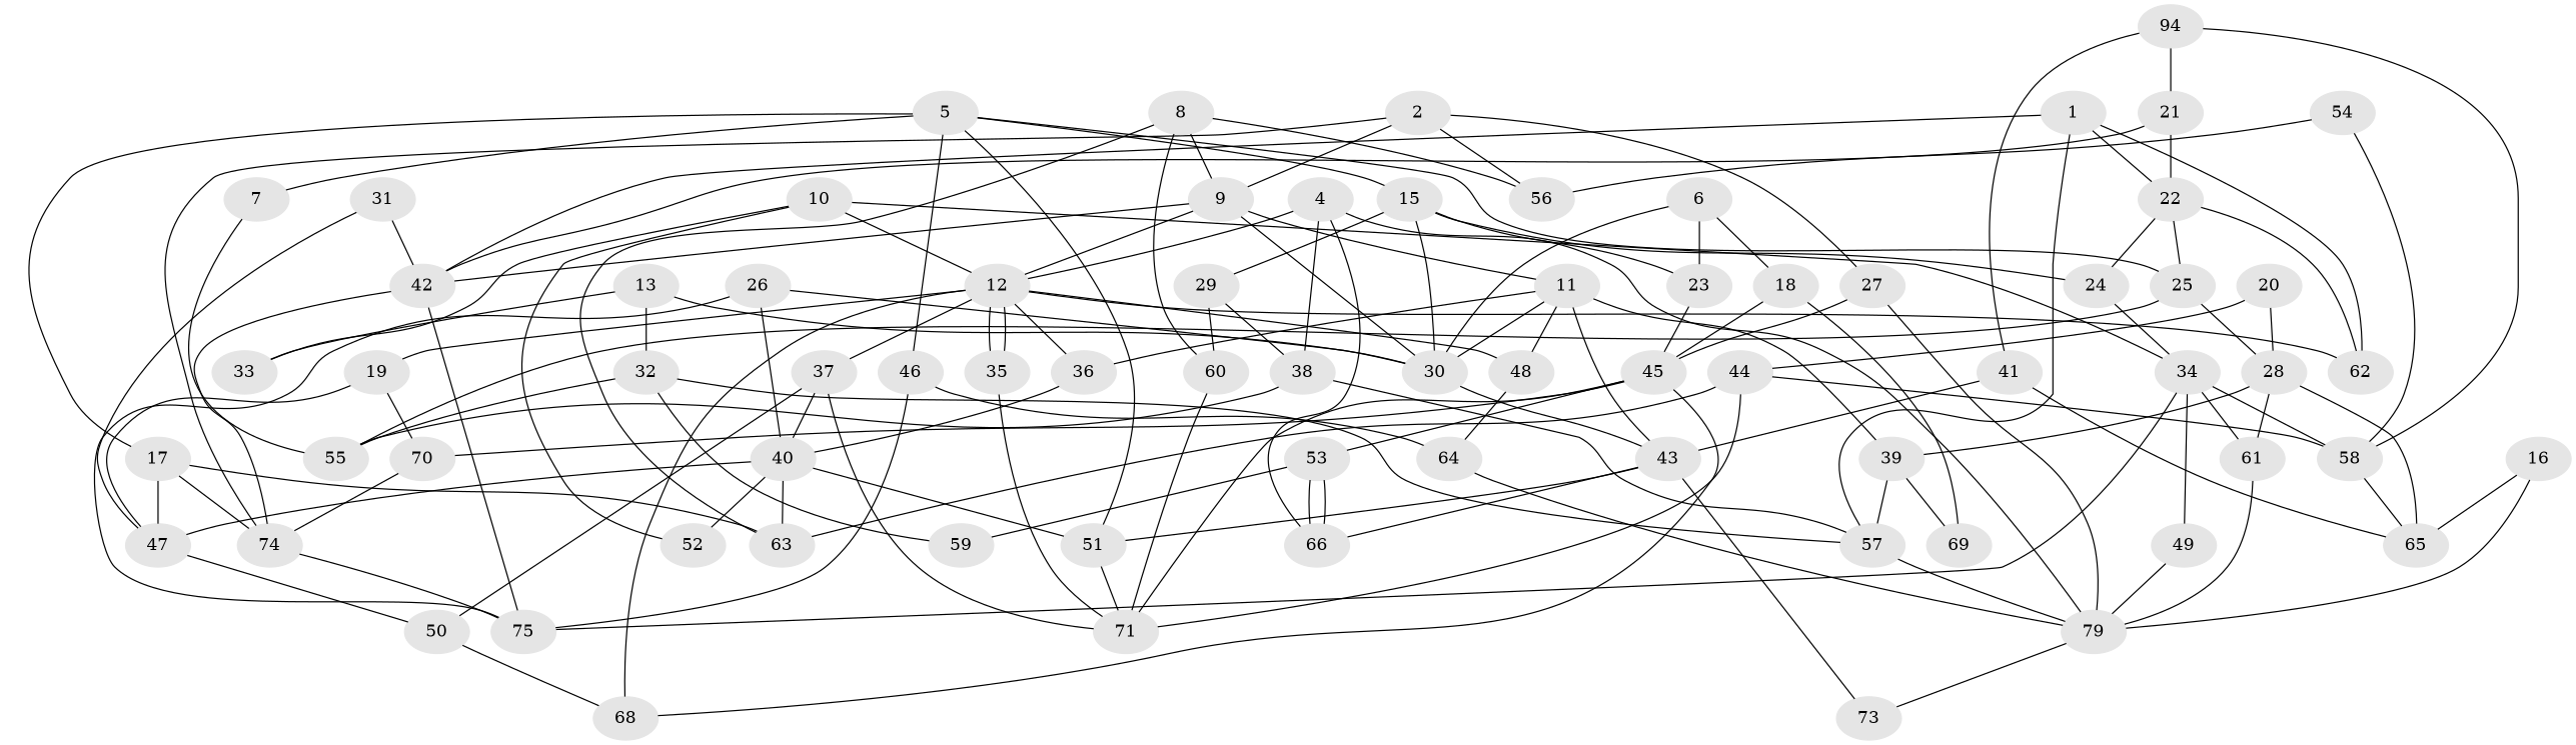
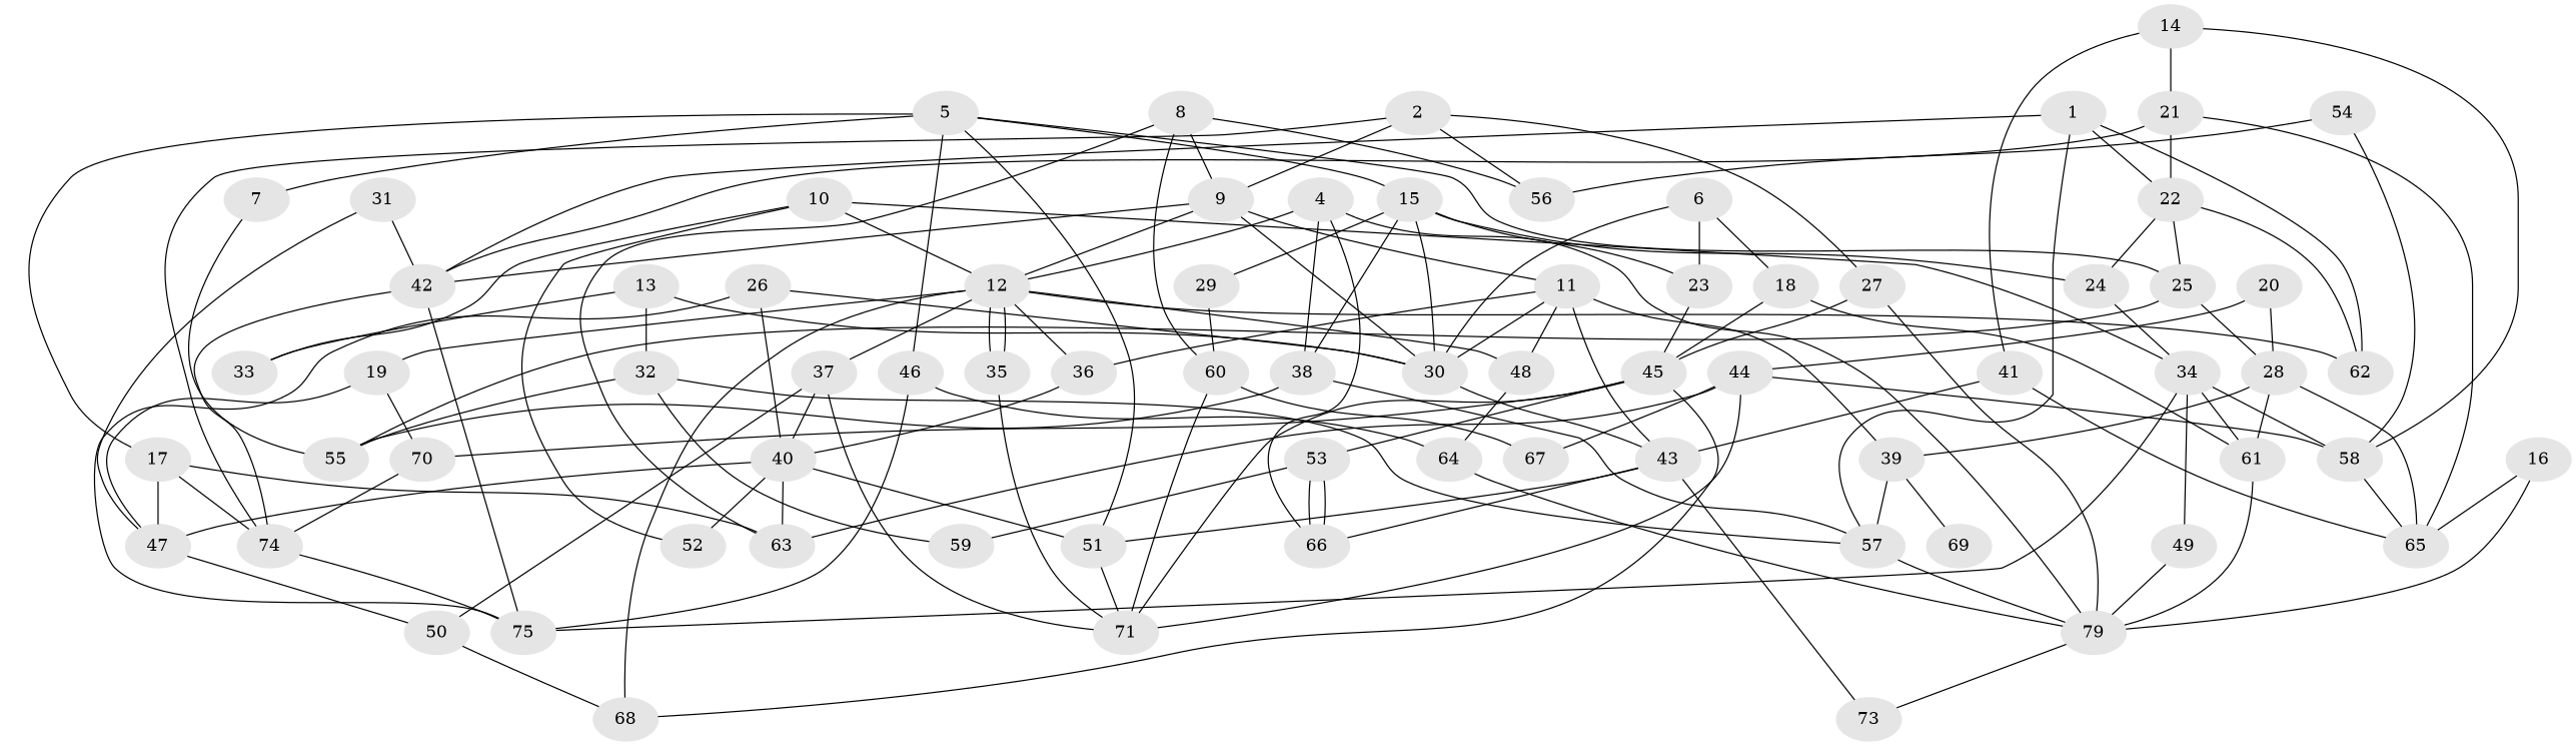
  graph {
    node [color=gray90 style=filled]
    1
    22
    42
    57
    62
    25
    24
    74
    75
    n10 [label=79]
    2
    9
    27
    56
    12
    30
    11
    45
    48
    64
    4
    38
    66
    36
    19
    35
    37
    68
    55
    73
    5
    7
    15
    17
    46
    51
    23
    29
    63
    47
    28
    71
    6
    18
    69
    43
    8
    60
+   67
    39
    10
    33
    34
    52
    58
    61
    49
    40
    70
    50
    13
    32
    59
-   14 [label=94]
+   14
    21
    41
    65
    16
    53
    20
    44
    26
    31
    54
    1 -- 22
    1 -- 42
    1 -- 57
    1 -- 62
    22 -- 62
    22 -- 25
    22 -- 24
    42 -- 74
    42 -- 75
    57 -- n10
    25 -- 55
    25 -- 28
    24 -- 34
    74 -- 75
    n10 -- 73
    2 -- 74
    2 -- 9
    2 -- 27
    2 -- 56
    9 -- 42
    9 -- 12
    9 -- 30
    9 -- 11
    27 -- n10
    27 -- 45
    12 -- 62
    12 -- 48
    12 -- 36
    12 -- 19
    12 -- 35
    12 -- 35
    12 -- 37
    12 -- 68
    30 -- 43
    11 -- 30
    11 -- 48
    11 -- 36
    11 -- 43
    11 -- 39
    45 -- 68
    45 -- 71
    45 -- 70
    45 -- 53
    48 -- 64
    64 -- n10
    4 -- n10
    4 -- 12
    4 -- 38
    4 -- 66
    38 -- 57
    38 -- 55
    36 -- 40
    19 -- 47
    19 -- 70
    35 -- 71
    37 -- 71
    37 -- 40
    37 -- 50
    5 -- 25
    5 -- 7
    5 -- 15
    5 -- 17
    5 -- 46
    5 -- 51
    7 -- 55
    15 -- 24
    15 -- 30
    15 -- 23
    15 -- 29
    17 -- 74
    17 -- 63
    17 -- 47
    46 -- 75
    46 -- 64
    51 -- 71
    23 -- 45
-   29 -- 38
+   15 -- 38
    29 -- 60
    47 -- 50
    28 -- 39
    28 -- 61
    28 -- 65
    6 -- 30
    6 -- 23
    6 -- 18
    18 -- 45
-   18 -- 69
+   18 -- 61
    43 -- 66
    43 -- 73
    43 -- 51
    8 -- 9
    8 -- 56
    8 -- 63
    8 -- 60
    60 -- 71
+   60 -- 67
    39 -- 57
    39 -- 69
    10 -- 12
    10 -- 33
    10 -- 34
    10 -- 52
    34 -- 75
    34 -- 58
    34 -- 61
    34 -- 49
    58 -- 65
    61 -- n10
    49 -- n10
    40 -- 51
    40 -- 63
    40 -- 47
    40 -- 52
    70 -- 74
    50 -- 68
    13 -- 30
    13 -- 33
    13 -- 32
    32 -- 57
    32 -- 55
    32 -- 59
    14 -- 58
    14 -- 21
    14 -- 41
    21 -- 22
    21 -- 42
+   21 -- 65
    41 -- 43
    41 -- 65
    16 -- n10
    16 -- 65
    53 -- 66
    53 -- 66
    53 -- 59
    20 -- 28
    20 -- 44
    44 -- 63
    44 -- 71
+   44 -- 67
    44 -- 58
    26 -- 75
    26 -- 30
    26 -- 40
    31 -- 42
    31 -- 47
    54 -- 56
    54 -- 58
  }
